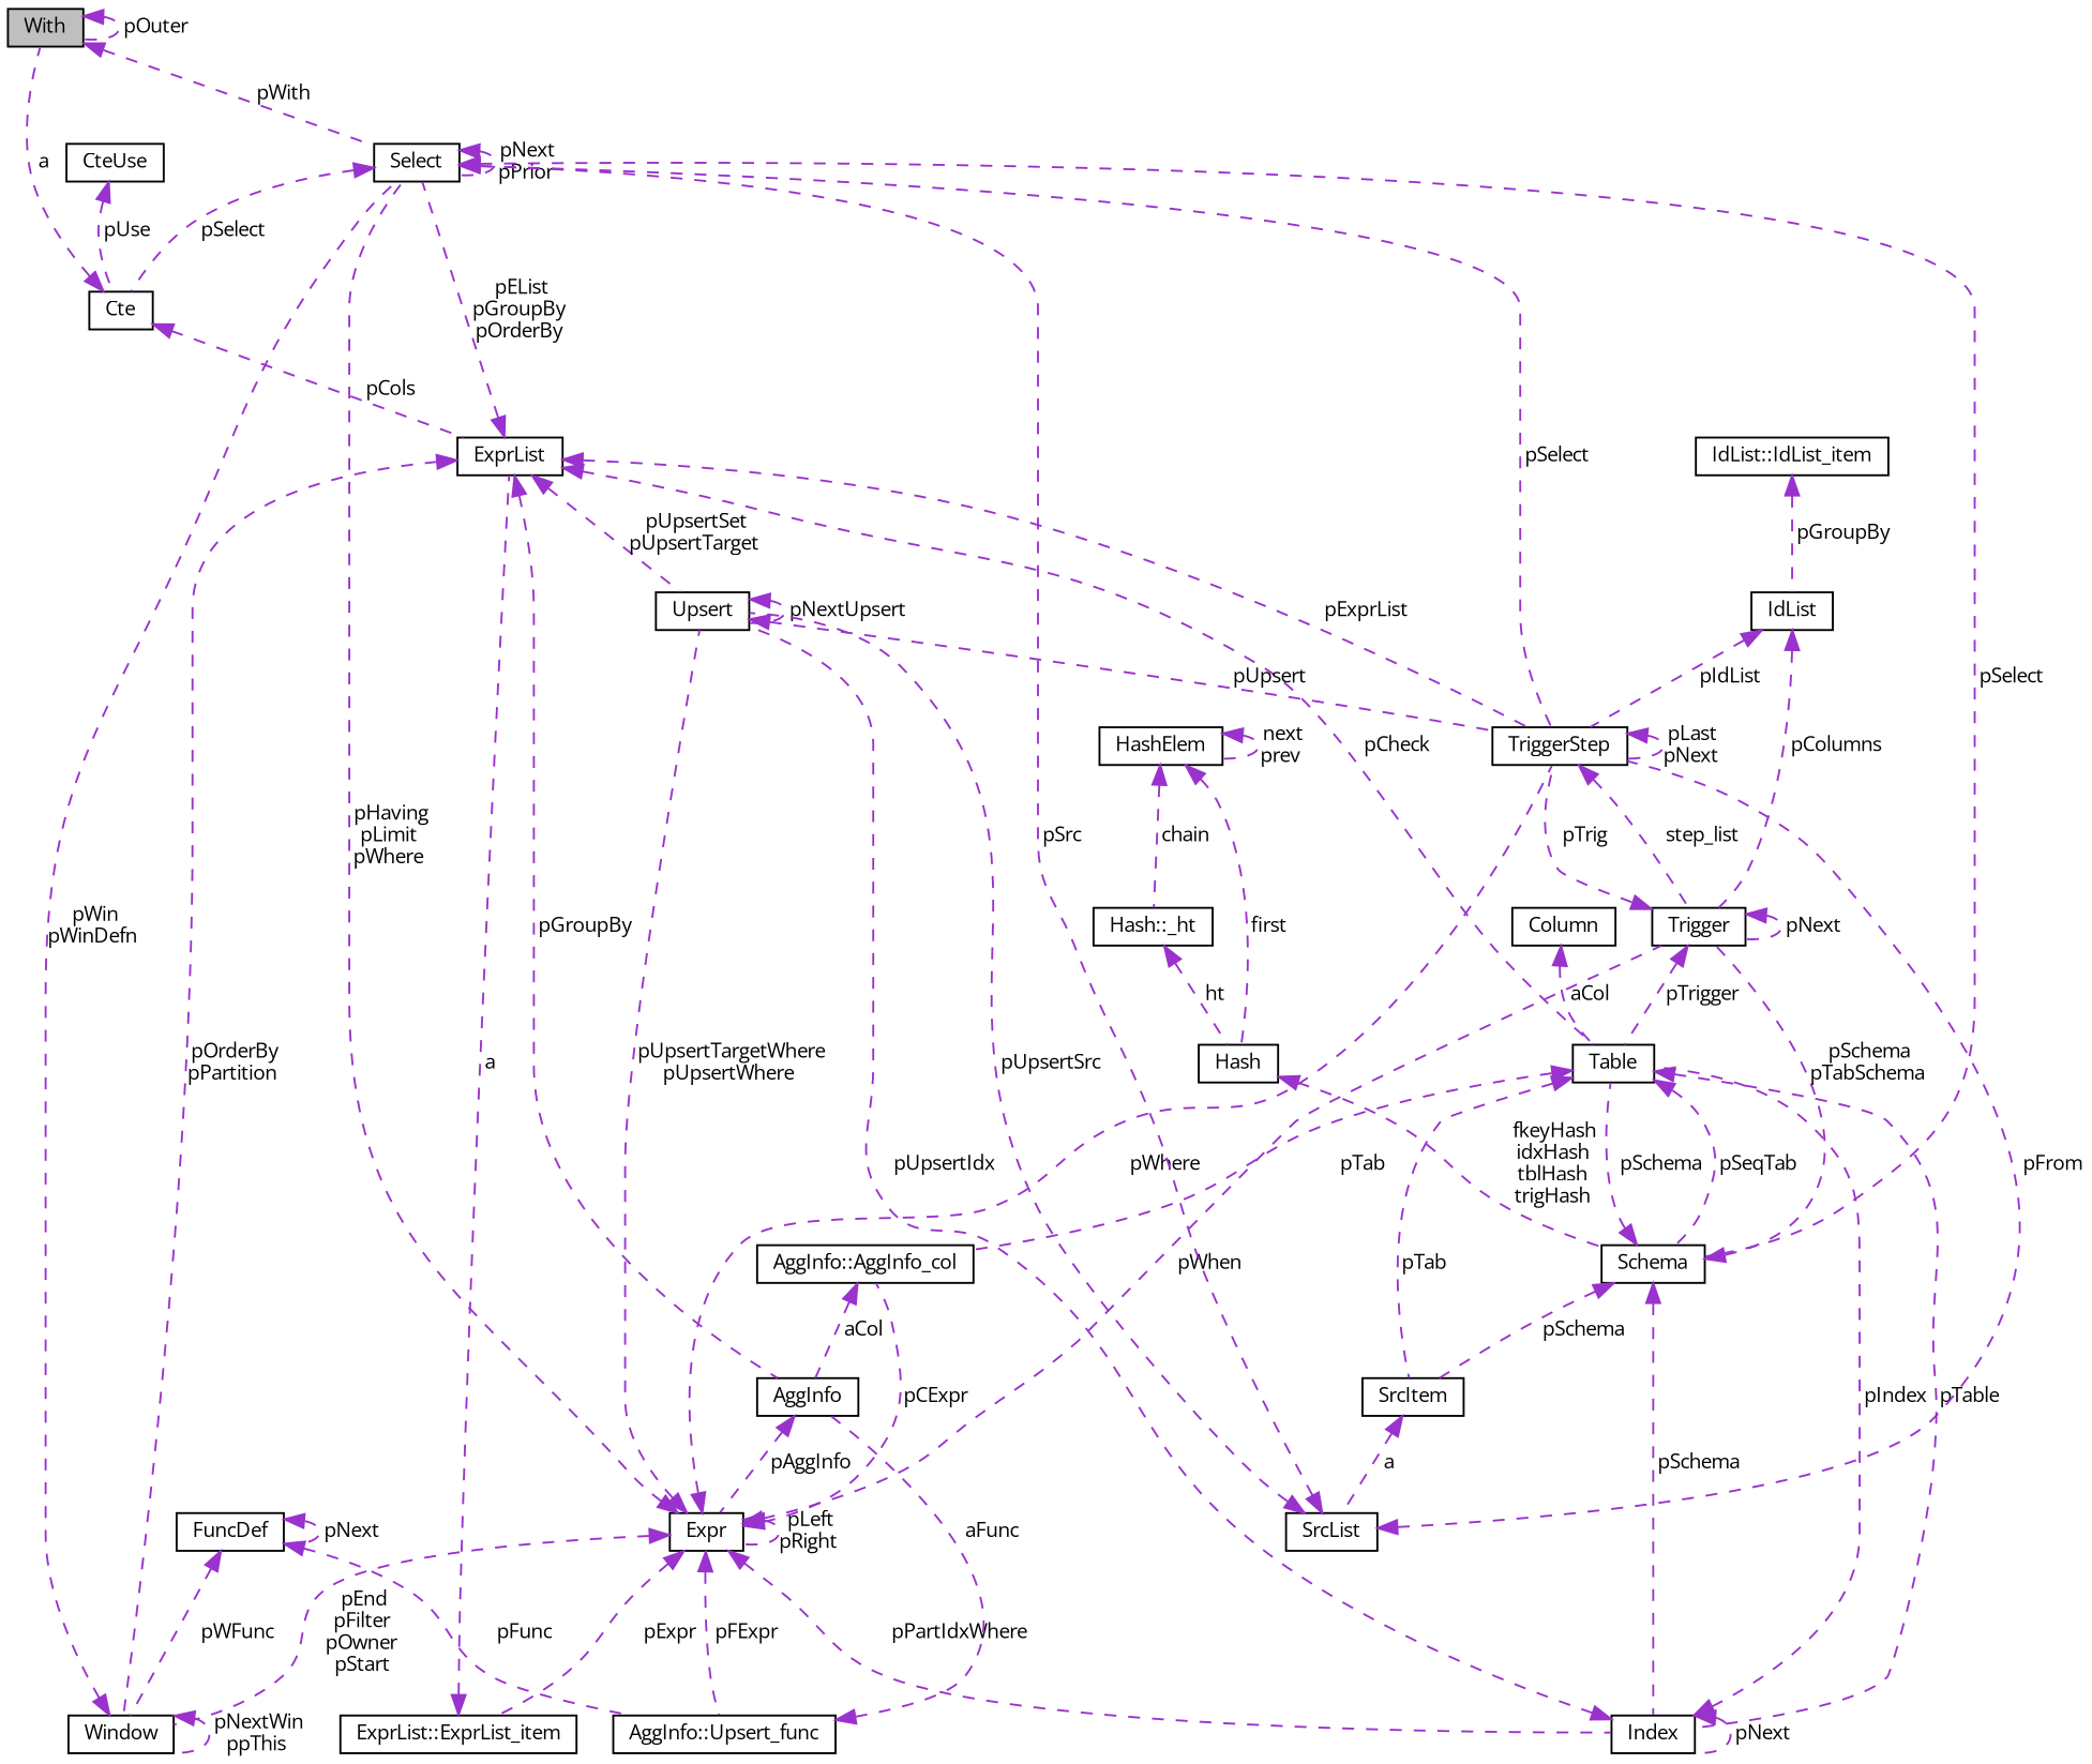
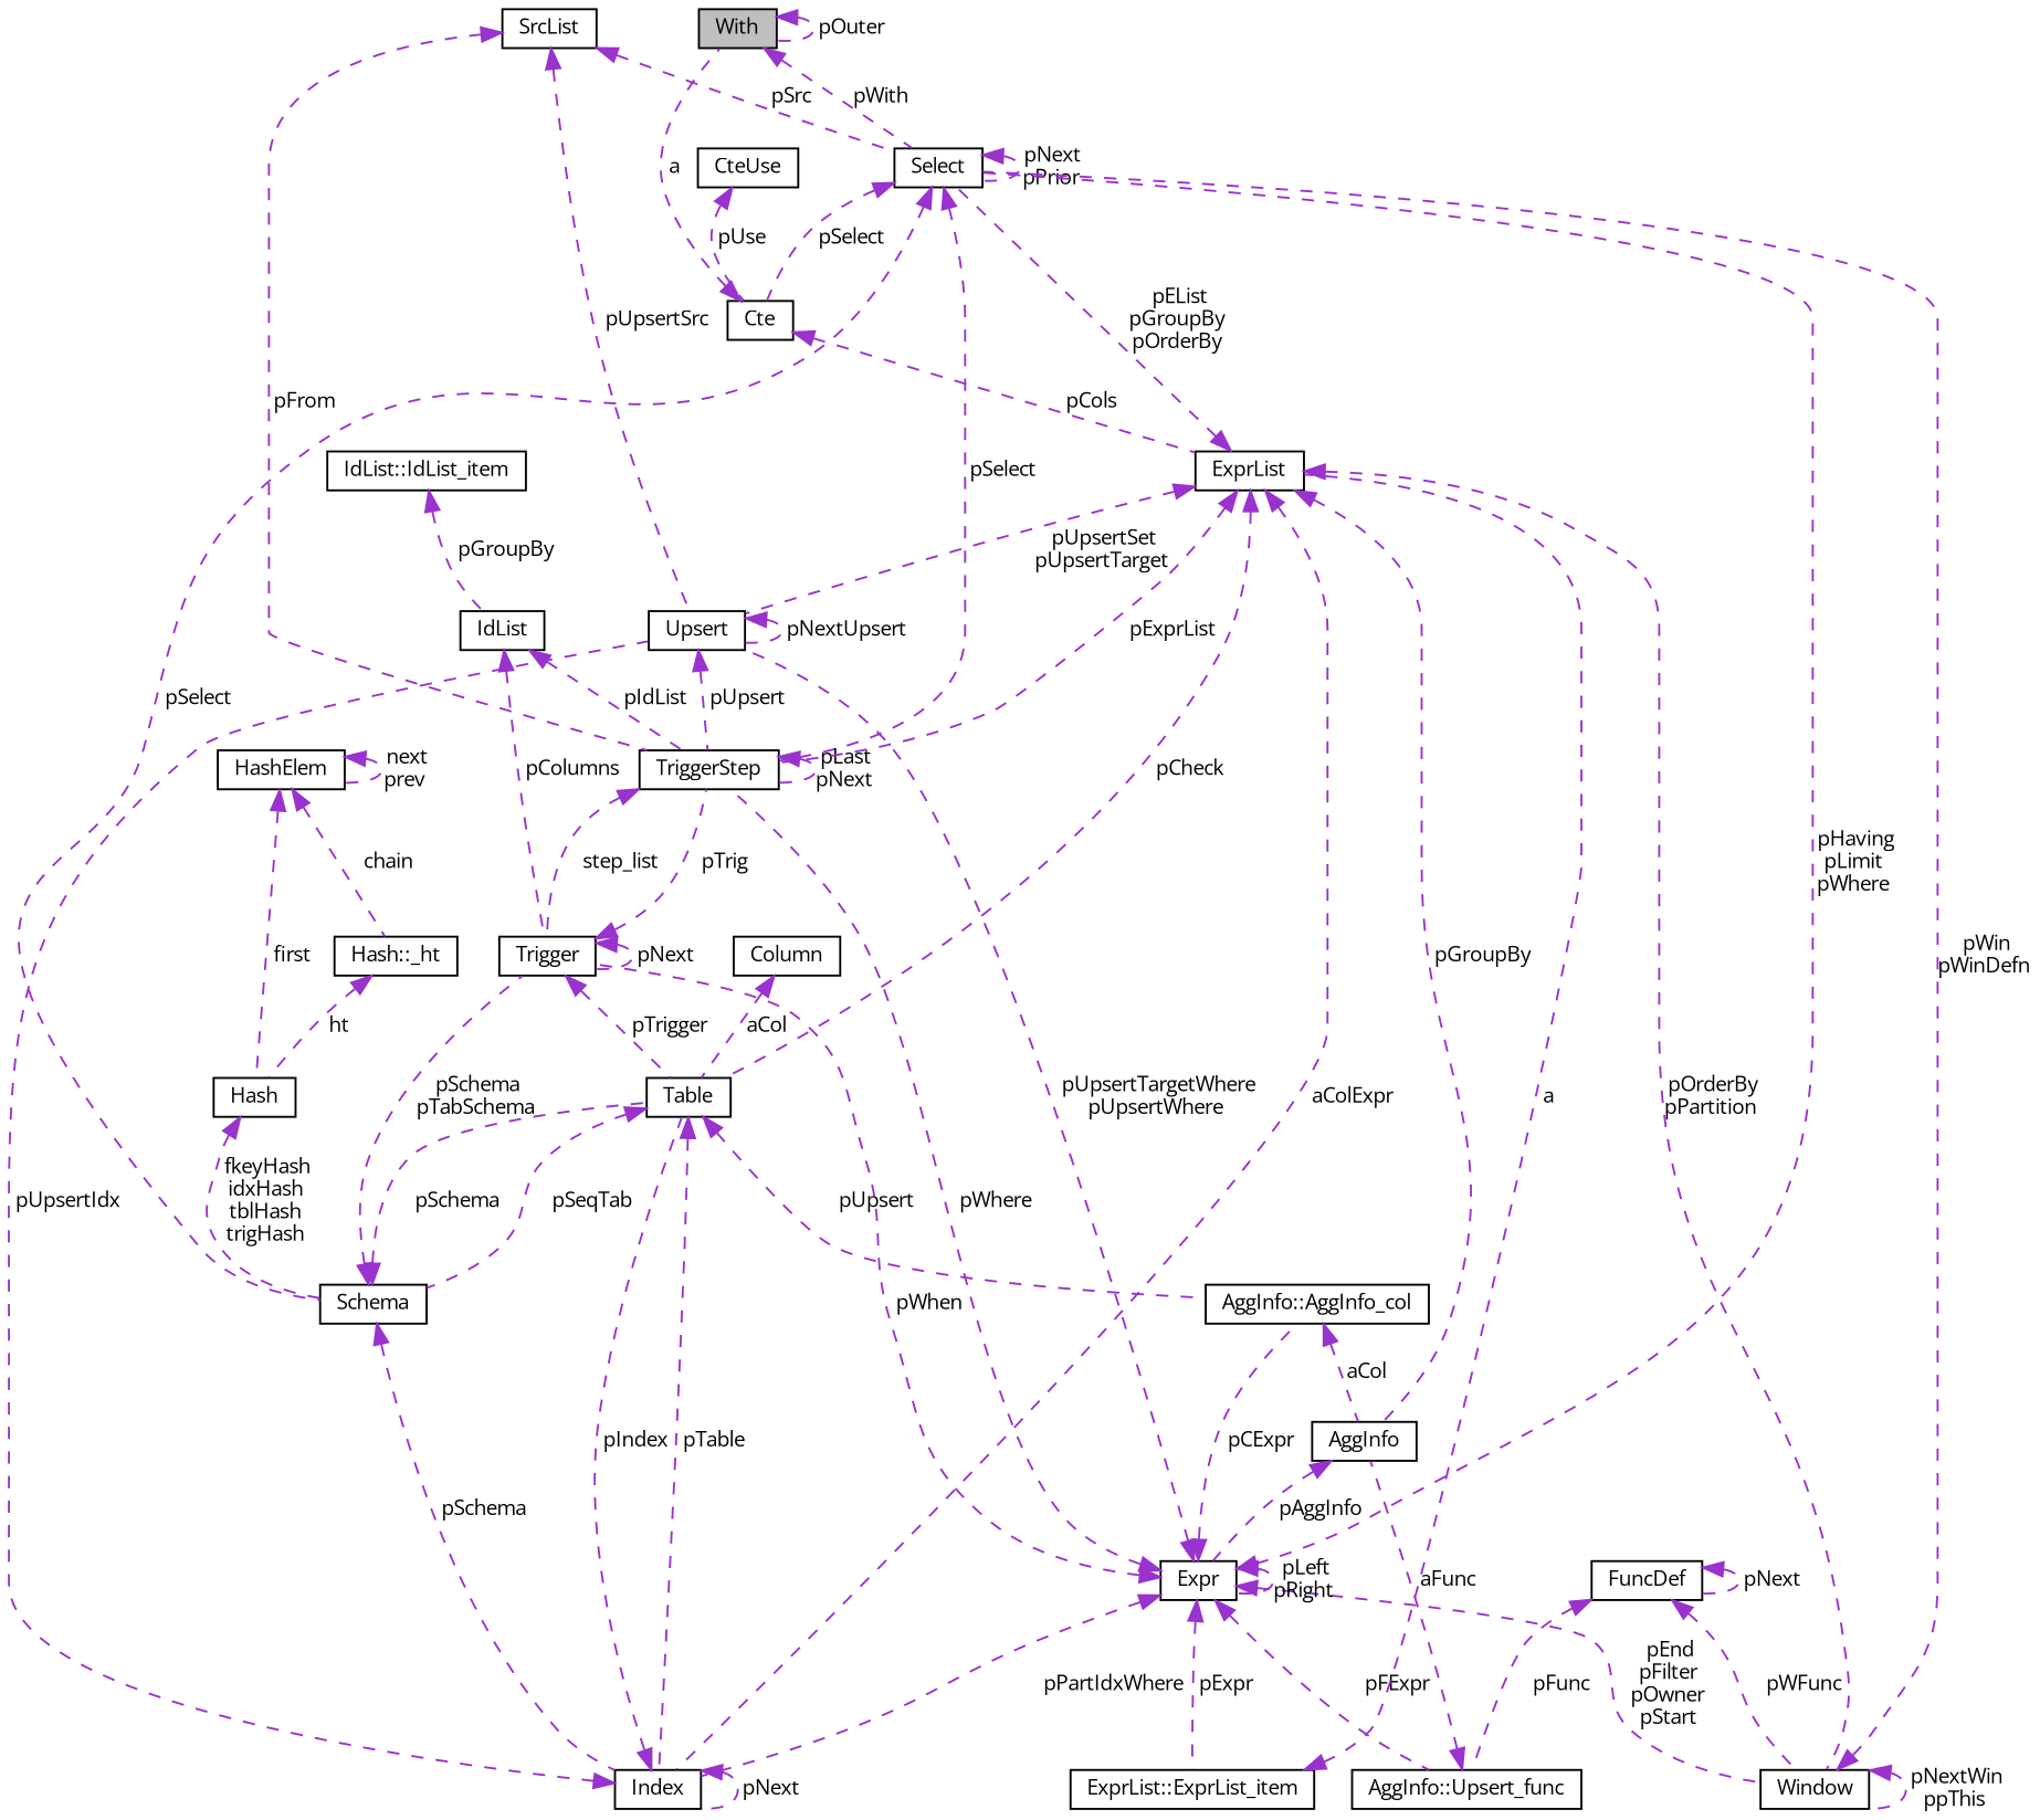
  digraph {
    fontname="Open Sans"
    node [color=black fillcolor=white fontname="Open Sans" fontsize=10 shape=record style=filled]
    edge [color=darkorchid3 dir=back fontname="Open Sans" fontsize=10 labelfontname=Helvetica labelfontsize=10 style=dashed]
    n1 [fillcolor=grey75 fontcolor=black height=0.2 label=With width=0.4]
    n2 [height=0.2 label=Select width=0.4]
    n3 [height=0.2 label=Cte width=0.4]
    n4 [height=0.2 label=TriggerStep width=0.4]
    n5 [height=0.2 label=Schema width=0.4]
    n6 [height=0.2 label=ExprList width=0.4]
    n7 [height=0.2 label=AggInfo width=0.4]
    n8 [height=0.2 label=Table width=0.4]
    n9 [height=0.2 label=Index width=0.4]
    n10 [height=0.2 label=Window width=0.4]
    n11 [height=0.2 label=Upsert width=0.4]
    n12 [height=0.2 label=Expr width=0.4]
    n13 [height=0.2 label="AggInfo::AggInfo_col" width=0.4]
-   n14 [height=0.2 label=SrcItem width=0.4]
    n15 [height=0.2 label=Trigger width=0.4]
    n16 [height=0.2 label="ExprList::ExprList_item" width=0.4]
    n17 [height=0.2 label="AggInfo::Upsert_func" width=0.4]
    n18 [height=0.2 label=SrcList width=0.4]
    n19 [height=0.2 label=Column width=0.4]
    n20 [height=0.2 label=Hash width=0.4]
    n21 [height=0.2 label=HashElem width=0.4]
    n22 [height=0.2 label="Hash::_ht" width=0.4]
    n23 [height=0.2 label=IdList width=0.4]
    n24 [height=0.2 label="IdList::IdList_item" width=0.4]
    n25 [height=0.2 label=FuncDef width=0.4]
    n26 [height=0.2 label=CteUse width=0.4]
    n1 -> n1 [label=" pOuter"]
    n1 -> n2 [label=" pWith"]
    n2 -> n2 [label=" pNext\npPrior"]
    n2 -> n3 [label=" pSelect"]
    n2 -> n4 [label=" pSelect"]
    n2 -> n5 [label=" pSelect"]
    n3 -> n1 [label=" a"]
    n3 -> n6 [label=" pCols"]
    n4 -> n4 [label=" pLast\npNext"]
    n4 -> n15 [label=" step_list"]
    n5 -> n8 [label=" pSchema"]
    n5 -> n9 [label=" pSchema"]
-   n5 -> n14 [label=" pSchema"]
    n5 -> n15 [label=" pSchema\npTabSchema"]
    n6 -> n2 [label=" pEList\npGroupBy\npOrderBy"]
    n6 -> n4 [label=" pExprList"]
    n6 -> n7 [label=" pGroupBy"]
    n6 -> n8 [label=" pCheck"]
+   n6 -> n9 [label=" aColExpr"]
    n6 -> n10 [label=" pOrderBy\npPartition"]
    n6 -> n11 [label=" pUpsertSet\npUpsertTarget"]
    n7 -> n12 [label=" pAggInfo"]
    n8 -> n5 [label=" pSeqTab"]
    n8 -> n9 [label=" pTable"]
-   n8 -> n13 [label=" pTab"]
-   n8 -> n14 [label=" pTab"]
+   n8 -> n13 [label=" pUpsert"]
    n9 -> n8 [label=" pIndex"]
    n9 -> n9 [label=" pNext"]
    n9 -> n11 [label=" pUpsertIdx"]
    n10 -> n2 [label=" pWin\npWinDefn"]
    n10 -> n10 [label=" pNextWin\nppThis"]
    n11 -> n4 [label=" pUpsert"]
    n11 -> n11 [label=" pNextUpsert"]
    n12 -> n2 [label=" pHaving\npLimit\npWhere"]
    n12 -> n4 [label=" pWhere"]
    n12 -> n9 [label=" pPartIdxWhere"]
    n12 -> n10 [label=" pEnd\npFilter\npOwner\npStart"]
    n12 -> n11 [label=" pUpsertTargetWhere\npUpsertWhere"]
    n12 -> n12 [label=" pLeft\npRight"]
    n12 -> n13 [label=" pCExpr"]
    n12 -> n15 [label=" pWhen"]
    n12 -> n16 [label=" pExpr"]
    n12 -> n17 [label=" pFExpr"]
    n13 -> n7 [label=" aCol"]
-   n14 -> n18 [label=" a"]
    n15 -> n4 [label=" pTrig"]
    n15 -> n8 [label=" pTrigger"]
    n15 -> n15 [label=" pNext"]
    n16 -> n6 [label=" a"]
    n17 -> n7 [label=" aFunc"]
    n18 -> n2 [label=" pSrc"]
    n18 -> n4 [label=" pFrom"]
    n18 -> n11 [label=" pUpsertSrc"]
    n19 -> n8 [label=" aCol"]
    n20 -> n5 [label=" fkeyHash\nidxHash\ntblHash\ntrigHash"]
    n21 -> n20 [label=" first"]
    n21 -> n21 [label=" next\nprev"]
    n21 -> n22 [label=" chain"]
    n22 -> n20 [label=" ht"]
    n23 -> n4 [label=" pIdList"]
    n23 -> n15 [label=" pColumns"]
    n24 -> n23 [label=" pGroupBy"]
    n25 -> n10 [label=" pWFunc"]
    n25 -> n17 [label=" pFunc"]
    n25 -> n25 [label=" pNext"]
    n26 -> n3 [label=" pUse"]
  }
